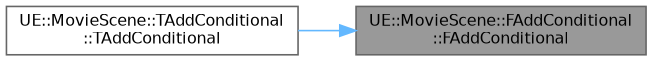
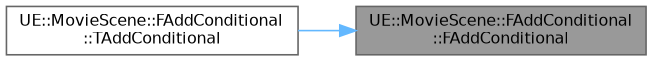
  digraph {
    rankdir=RL
    node [fontname=Helvetica fontsize=10 shape=box style=filled]
    n1 [color=gray40 fillcolor=grey60 fontcolor=black height=0.2 label="UE::MovieScene::FAddConditional\l::FAddConditional" width=0.4]
-   n2 [color=grey40 fillcolor=white height=0.2 label="UE::MovieScene::TAddConditional\l::TAddConditional" width=0.4]
+   n2 [color=grey40 fillcolor=white height=0.2 label="UE::MovieScene::FAddConditional\l::TAddConditional" width=0.4]
    n1 -> n2 [color=steelblue1 dir=back fontname=Helvetica fontsize=10 labelfontname=Helvetica labelfontsize=10 style=solid]
  }
